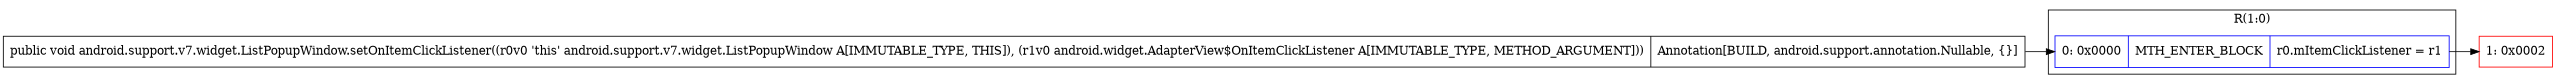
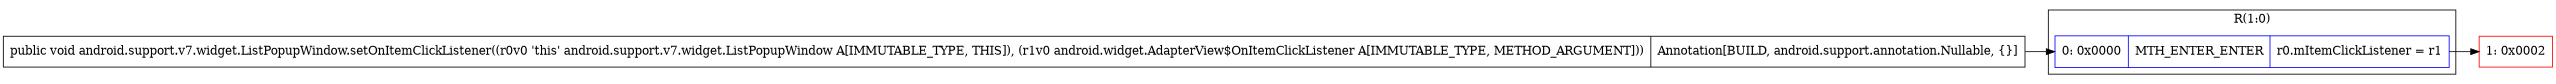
  digraph {
    rankdir=LR
    node [shape=record]
-   n1 [color=blue label="{0\:\ 0x0000|MTH_ENTER_BLOCK\l|r0.mItemClickListener = r1\l}"]
+   n1 [color=blue label="{0\:\ 0x0000|MTH_ENTER_ENTER\l|r0.mItemClickListener = r1\l}"]
    n2 [color=red label="{1\:\ 0x0002}"]
    n3 [label="{public void android.support.v7.widget.ListPopupWindow.setOnItemClickListener((r0v0 'this' android.support.v7.widget.ListPopupWindow A[IMMUTABLE_TYPE, THIS]), (r1v0 android.widget.AdapterView$OnItemClickListener A[IMMUTABLE_TYPE, METHOD_ARGUMENT]))  | Annotation[BUILD, android.support.annotation.Nullable, \{\}]\l}"]
    subgraph cluster_1 {
      label="R(1:0)"
      n1
    }
    n1 -> n2
    n3 -> n1
  }
